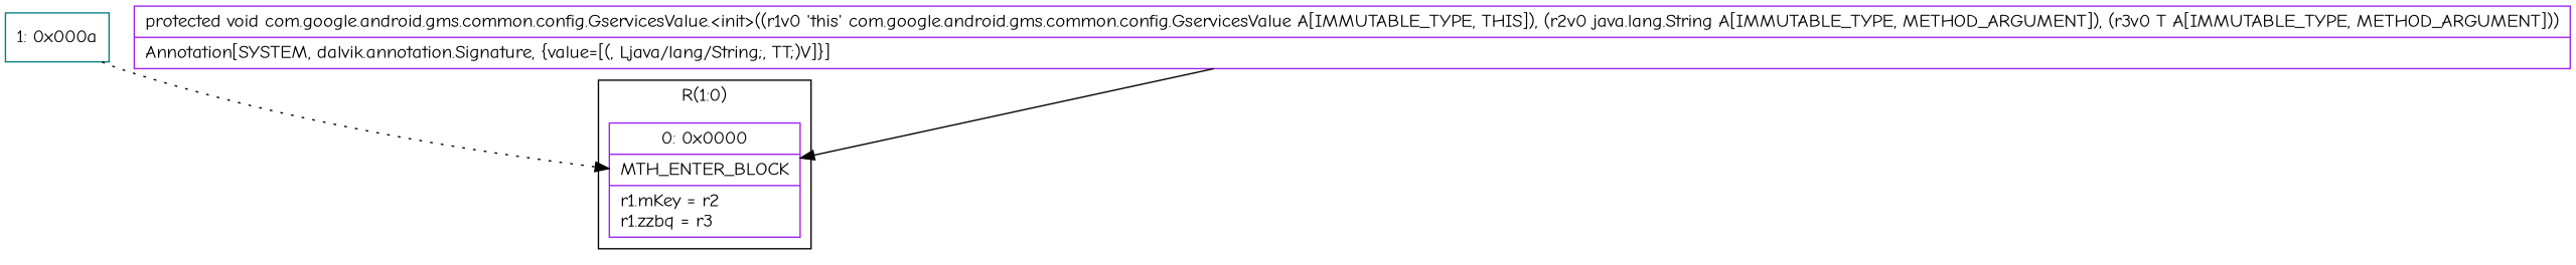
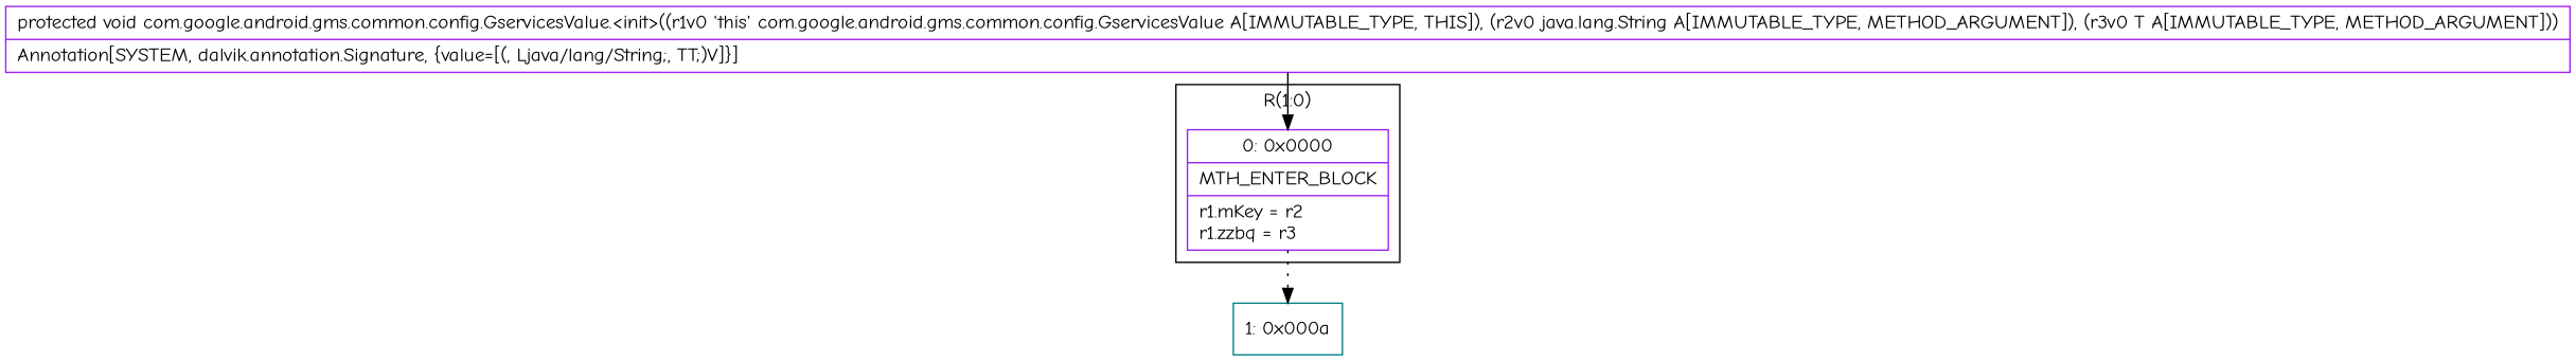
  digraph {
    fontname="Comic Neue"
    node [color=purple shape=record fontname="Comic Neue"]
    edge [fontname="Comic Neue"]
    n1 [label="{0\:\ 0x0000|MTH_ENTER_BLOCK\l|r1.mKey = r2\lr1.zzbq = r3\l}"]
    n2 [color=teal label="{1\:\ 0x000a}"]
    n3 [label="{protected void com.google.android.gms.common.config.GservicesValue.\<init\>((r1v0 'this' com.google.android.gms.common.config.GservicesValue A[IMMUTABLE_TYPE, THIS]), (r2v0 java.lang.String A[IMMUTABLE_TYPE, METHOD_ARGUMENT]), (r3v0 T A[IMMUTABLE_TYPE, METHOD_ARGUMENT]))  | Annotation[SYSTEM, dalvik.annotation.Signature, \{value=[(, Ljava\/lang\/String;, TT;)V]\}]\l}"]
    subgraph cluster_1 {
      label="R(1:0)"
      n1
    }
-   n2 -> n1 [style=dotted]
+   n1 -> n2 [style=dotted]
    n3 -> n1 [style=solid]
  }
